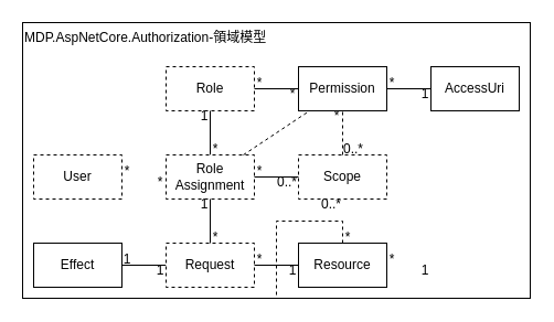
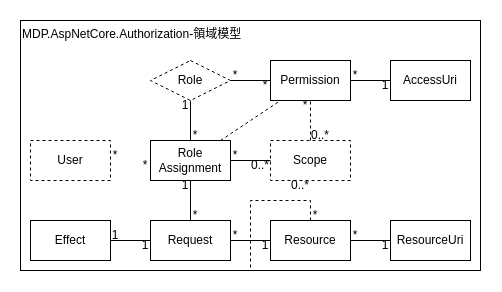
  <mxCell id="0" />
  <mxCell id="1" parent="0" />
  <mxCell id="2" value="&lt;span&gt;MDP.AspNetCore.Authorization-領域模型&lt;/span&gt;" style="rounded=0;whiteSpace=wrap;html=1;align=left;verticalAlign=top;" parent="1" vertex="1"><mxGeometry x="20" y="20" width="460" height="250" as="geometry" /></mxCell>
- <mxCell id="3" value="Role" style="rounded=0;whiteSpace=wrap;html=1;dashed=1;" parent="1" vertex="1"><mxGeometry x="150" y="60" width="80" height="40" as="geometry" /></mxCell>
+ <mxCell id="3" value="Role" style="rhombus;whiteSpace=wrap;html=1;dashed=1;" parent="1" vertex="1"><mxGeometry x="150" y="60" width="80" height="40" as="geometry" /></mxCell>
  <mxCell id="4" value="Permission" style="rounded=0;whiteSpace=wrap;html=1;" parent="1" vertex="1"><mxGeometry x="270" y="60" width="80" height="40" as="geometry" /></mxCell>
  <mxCell id="5" value="" style="rounded=0;orthogonalLoop=1;jettySize=auto;html=1;endArrow=none;endFill=0;" parent="1" source="4" target="3" edge="1"><mxGeometry relative="1" as="geometry"><mxPoint x="50" y="320" as="sourcePoint" /><mxPoint x="11" y="320" as="targetPoint" /></mxGeometry></mxCell>
  <mxCell id="6" value="Resource" style="rounded=0;whiteSpace=wrap;html=1;" parent="1" vertex="1"><mxGeometry x="270" y="220" width="80" height="40" as="geometry" /></mxCell>
  <mxCell id="7" value="" style="rounded=0;orthogonalLoop=1;jettySize=auto;html=1;endArrow=none;endFill=0;" parent="1" source="11" target="3" edge="1"><mxGeometry relative="1" as="geometry"><mxPoint x="130" y="140" as="sourcePoint" /><mxPoint x="160" y="90" as="targetPoint" /></mxGeometry></mxCell>
  <mxCell id="8" value="Scope" style="rounded=0;whiteSpace=wrap;html=1;dashed=1;" parent="1" vertex="1"><mxGeometry x="270" y="140" width="80" height="40" as="geometry" /></mxCell>
  <mxCell id="9" value="" style="rounded=0;orthogonalLoop=1;jettySize=auto;html=1;endArrow=none;endFill=0;dashed=1;" parent="1" source="8" target="4" edge="1"><mxGeometry relative="1" as="geometry"><mxPoint x="280" y="90" as="sourcePoint" /><mxPoint x="350" y="100" as="targetPoint" /></mxGeometry></mxCell>
  <mxCell id="10" value="" style="rounded=0;orthogonalLoop=1;jettySize=auto;html=1;endArrow=none;endFill=0;edgeStyle=orthogonalEdgeStyle;dashed=1;" parent="1" source="6" target="2" edge="1"><mxGeometry relative="1" as="geometry"><mxPoint x="320" y="250" as="sourcePoint" /><mxPoint x="160" y="250" as="targetPoint" /></mxGeometry></mxCell>
- <mxCell id="11" value="Role&lt;br&gt;Assignment" style="rounded=0;whiteSpace=wrap;html=1;dashed=1;" parent="1" vertex="1"><mxGeometry x="150" y="140" width="80" height="40" as="geometry" /></mxCell>
+ <mxCell id="11" value="Role&lt;br&gt;Assignment" style="rounded=0;whiteSpace=wrap;html=1;" parent="1" vertex="1"><mxGeometry x="150" y="140" width="80" height="40" as="geometry" /></mxCell>
  <mxCell id="12" value="" style="rounded=0;orthogonalLoop=1;jettySize=auto;html=1;endArrow=none;endFill=0;" parent="1" source="11" target="8" edge="1"><mxGeometry relative="1" as="geometry"><mxPoint x="130" y="160" as="sourcePoint" /><mxPoint x="130" y="120" as="targetPoint" /></mxGeometry></mxCell>
  <mxCell id="13" value="" style="rounded=0;orthogonalLoop=1;jettySize=auto;html=1;endArrow=none;endFill=0;" parent="1" source="37" target="36" edge="1"><mxGeometry relative="1" as="geometry"><mxPoint x="110" y="160" as="sourcePoint" /><mxPoint x="320" y="170" as="targetPoint" /></mxGeometry></mxCell>
  <mxCell id="14" value="0..*" style="text;html=1;strokeColor=none;align=center;verticalAlign=middle;whiteSpace=wrap;rounded=0;opacity=0;" parent="1" vertex="1"><mxGeometry x="310" y="130" width="20" height="10" as="geometry" /></mxCell>
  <mxCell id="15" value="*" style="text;html=1;strokeColor=none;align=center;verticalAlign=middle;whiteSpace=wrap;rounded=0;opacity=0;" parent="1" vertex="1"><mxGeometry x="300" y="100" width="10" height="10" as="geometry" /></mxCell>
  <mxCell id="16" value="*" style="text;html=1;strokeColor=none;align=center;verticalAlign=middle;whiteSpace=wrap;rounded=0;opacity=0;" parent="1" vertex="1"><mxGeometry x="310" y="210" width="10" height="10" as="geometry" /></mxCell>
  <mxCell id="17" value="1" style="text;html=1;strokeColor=none;align=center;verticalAlign=middle;whiteSpace=wrap;rounded=0;opacity=0;" parent="1" vertex="1"><mxGeometry x="180" y="180" width="10" height="10" as="geometry" /></mxCell>
  <mxCell id="18" value="1" style="text;html=1;strokeColor=none;align=center;verticalAlign=middle;whiteSpace=wrap;rounded=0;opacity=0;" parent="1" vertex="1"><mxGeometry x="260" y="240" width="10" height="10" as="geometry" /></mxCell>
  <mxCell id="19" value="1" style="text;html=1;strokeColor=none;align=center;verticalAlign=middle;whiteSpace=wrap;rounded=0;opacity=0;" parent="1" vertex="1"><mxGeometry x="180" y="100" width="10" height="10" as="geometry" /></mxCell>
  <mxCell id="20" value="*" style="text;html=1;strokeColor=none;align=center;verticalAlign=middle;whiteSpace=wrap;rounded=0;opacity=0;" parent="1" vertex="1"><mxGeometry x="190" y="130" width="10" height="10" as="geometry" /></mxCell>
  <mxCell id="21" value="*" style="text;html=1;strokeColor=none;align=center;verticalAlign=middle;whiteSpace=wrap;rounded=0;opacity=0;" parent="1" vertex="1"><mxGeometry x="230" y="150" width="10" height="10" as="geometry" /></mxCell>
  <mxCell id="22" value="0..*" style="text;html=1;strokeColor=none;align=center;verticalAlign=middle;whiteSpace=wrap;rounded=0;opacity=0;" parent="1" vertex="1"><mxGeometry x="250" y="160" width="20" height="10" as="geometry" /></mxCell>
  <mxCell id="23" value="1" style="text;html=1;strokeColor=none;align=center;verticalAlign=middle;whiteSpace=wrap;rounded=0;opacity=0;" parent="1" vertex="1"><mxGeometry x="110" y="230" width="10" height="10" as="geometry" /></mxCell>
  <mxCell id="24" value="1" style="text;html=1;strokeColor=none;align=center;verticalAlign=middle;whiteSpace=wrap;rounded=0;opacity=0;" parent="1" vertex="1"><mxGeometry x="140" y="240" width="10" height="10" as="geometry" /></mxCell>
  <mxCell id="25" value="0..*" style="text;html=1;strokeColor=none;align=center;verticalAlign=middle;whiteSpace=wrap;rounded=0;opacity=0;" parent="1" vertex="1"><mxGeometry x="290" y="180" width="20" height="10" as="geometry" /></mxCell>
  <mxCell id="26" value="*" style="text;html=1;strokeColor=none;align=center;verticalAlign=middle;whiteSpace=wrap;rounded=0;opacity=0;" parent="1" vertex="1"><mxGeometry x="260" y="80" width="10" height="10" as="geometry" /></mxCell>
  <mxCell id="27" value="*" style="text;html=1;strokeColor=none;align=center;verticalAlign=middle;whiteSpace=wrap;rounded=0;opacity=0;" parent="1" vertex="1"><mxGeometry x="230" y="70" width="10" height="10" as="geometry" /></mxCell>
+ <mxCell id="28" value="ResourceUri" style="rounded=0;whiteSpace=wrap;html=1;" parent="1" vertex="1"><mxGeometry x="390" y="220" width="80" height="40" as="geometry" /></mxCell>
  <mxCell id="29" value="AccessUri" style="rounded=0;whiteSpace=wrap;html=1;" parent="1" vertex="1"><mxGeometry x="390" y="60" width="80" height="40" as="geometry" /></mxCell>
  <mxCell id="30" value="" style="rounded=0;orthogonalLoop=1;jettySize=auto;html=1;endArrow=none;endFill=0;edgeStyle=orthogonalEdgeStyle;" parent="1" source="29" target="4" edge="1"><mxGeometry relative="1" as="geometry"><mxPoint x="280" y="250" as="sourcePoint" /><mxPoint x="200.029" y="190" as="targetPoint" /></mxGeometry></mxCell>
+ <mxCell id="31" value="" style="rounded=0;orthogonalLoop=1;jettySize=auto;html=1;endArrow=none;endFill=0;edgeStyle=orthogonalEdgeStyle;" parent="1" source="28" target="6" edge="1"><mxGeometry relative="1" as="geometry"><mxPoint x="290" y="260" as="sourcePoint" /><mxPoint x="210.029" y="200" as="targetPoint" /></mxGeometry></mxCell>
  <mxCell id="32" value="1" style="text;html=1;strokeColor=none;align=center;verticalAlign=middle;whiteSpace=wrap;rounded=0;opacity=0;" parent="1" vertex="1"><mxGeometry x="380" y="240" width="10" height="10" as="geometry" /></mxCell>
  <mxCell id="33" value="*" style="text;html=1;strokeColor=none;align=center;verticalAlign=middle;whiteSpace=wrap;rounded=0;opacity=0;" parent="1" vertex="1"><mxGeometry x="350" y="230" width="10" height="10" as="geometry" /></mxCell>
  <mxCell id="34" value="1" style="text;html=1;strokeColor=none;align=center;verticalAlign=middle;whiteSpace=wrap;rounded=0;opacity=0;" parent="1" vertex="1"><mxGeometry x="380" y="80" width="10" height="10" as="geometry" /></mxCell>
  <mxCell id="35" value="*" style="text;html=1;strokeColor=none;align=center;verticalAlign=middle;whiteSpace=wrap;rounded=0;opacity=0;" parent="1" vertex="1"><mxGeometry x="350" y="70" width="10" height="10" as="geometry" /></mxCell>
- <mxCell id="36" value="Request" style="rounded=0;whiteSpace=wrap;html=1;dashed=1;" vertex="1" parent="1"><mxGeometry x="150" y="220" width="80" height="40" as="geometry" /></mxCell>
+ <mxCell id="36" value="Request" style="rounded=0;whiteSpace=wrap;html=1;" vertex="1" parent="1"><mxGeometry x="150" y="220" width="80" height="40" as="geometry" /></mxCell>
  <mxCell id="37" value="Effect" style="rounded=0;whiteSpace=wrap;html=1;" vertex="1" parent="1"><mxGeometry x="30" y="220" width="80" height="40" as="geometry" /></mxCell>
  <mxCell id="38" value="" style="rounded=0;orthogonalLoop=1;jettySize=auto;html=1;endArrow=none;endFill=0;" edge="1" parent="1" source="36" target="6"><mxGeometry relative="1" as="geometry"><mxPoint x="120" y="250" as="sourcePoint" /><mxPoint x="160" y="250" as="targetPoint" /></mxGeometry></mxCell>
  <mxCell id="39" value="*" style="text;html=1;strokeColor=none;align=center;verticalAlign=middle;whiteSpace=wrap;rounded=0;opacity=0;" vertex="1" parent="1"><mxGeometry x="230" y="230" width="10" height="10" as="geometry" /></mxCell>
  <mxCell id="40" value="" style="rounded=0;orthogonalLoop=1;jettySize=auto;html=1;endArrow=none;endFill=0;" edge="1" parent="1" source="36" target="11"><mxGeometry relative="1" as="geometry"><mxPoint x="200" y="150" as="sourcePoint" /><mxPoint x="200" y="110" as="targetPoint" /></mxGeometry></mxCell>
  <mxCell id="41" value="*" style="text;html=1;strokeColor=none;align=center;verticalAlign=middle;whiteSpace=wrap;rounded=0;opacity=0;" vertex="1" parent="1"><mxGeometry x="190" y="210" width="10" height="10" as="geometry" /></mxCell>
  <mxCell id="42" value="User" style="rounded=0;whiteSpace=wrap;html=1;dashed=1;" vertex="1" parent="1"><mxGeometry x="30" y="140" width="80" height="40" as="geometry" /></mxCell>
  <mxCell id="43" value="" style="rounded=0;orthogonalLoop=1;jettySize=auto;html=1;endArrow=none;endFill=0;dashed=1;" edge="1" parent="1" source="11" target="4"><mxGeometry relative="1" as="geometry"><mxPoint x="320" y="150" as="sourcePoint" /><mxPoint x="320" y="110" as="targetPoint" /></mxGeometry></mxCell>
  <mxCell id="44" value="*" style="text;html=1;strokeColor=none;align=center;verticalAlign=middle;whiteSpace=wrap;rounded=0;opacity=0;" vertex="1" parent="1"><mxGeometry x="110" y="150" width="10" height="10" as="geometry" /></mxCell>
  <mxCell id="45" value="*" style="text;html=1;strokeColor=none;align=center;verticalAlign=middle;whiteSpace=wrap;rounded=0;opacity=0;" vertex="1" parent="1"><mxGeometry x="140" y="160" width="10" height="10" as="geometry" /></mxCell>
